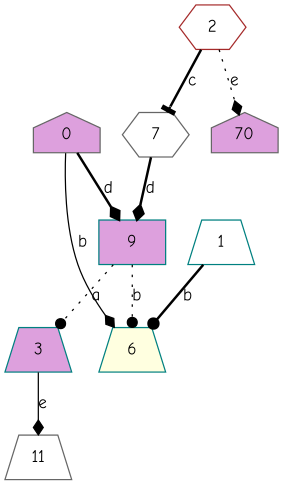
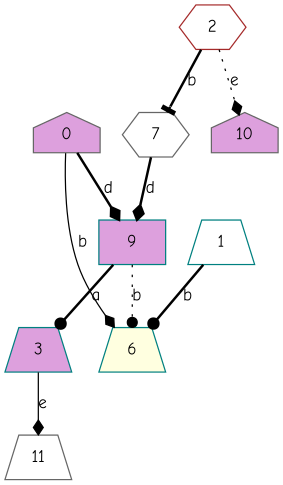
  strict digraph {
    fontname="Comic Neue"
    node [color=gray40 fillcolor=plum fontname="Comic Neue" shape=trapezium style=filled]
    edge [arrowhead=diamond fontname="Comic Neue" style=bold]
    0 [shape=house]
    n2 [color=teal fillcolor=lightyellow label=6]
    9 [color=teal shape=box]
    3 [color=teal]
    1 [color=teal fillcolor=white]
    2 [color=brown fillcolor=white shape=hexagon]
    7 [fillcolor=white shape=hexagon]
-   10 [shape=house label=70]
+   10 [shape=house]
    11 [fillcolor=white]
    0 -> n2 [label=b style=solid]
    0 -> 9 [label=d]
    9 -> n2 [arrowhead=dot label=b style=dotted]
-   9 -> 3 [arrowhead=dot label=a style=dotted]
+   9 -> 3 [arrowhead=dot label=a]
    3 -> 11 [label=e style=solid]
    1 -> n2 [arrowhead=dot label=b]
-   2 -> 7 [arrowhead=tee label=c]
+   2 -> 7 [arrowhead=tee label=b]
    2 -> 10 [label=e style=dotted]
    7 -> 9 [label=d]
  }
